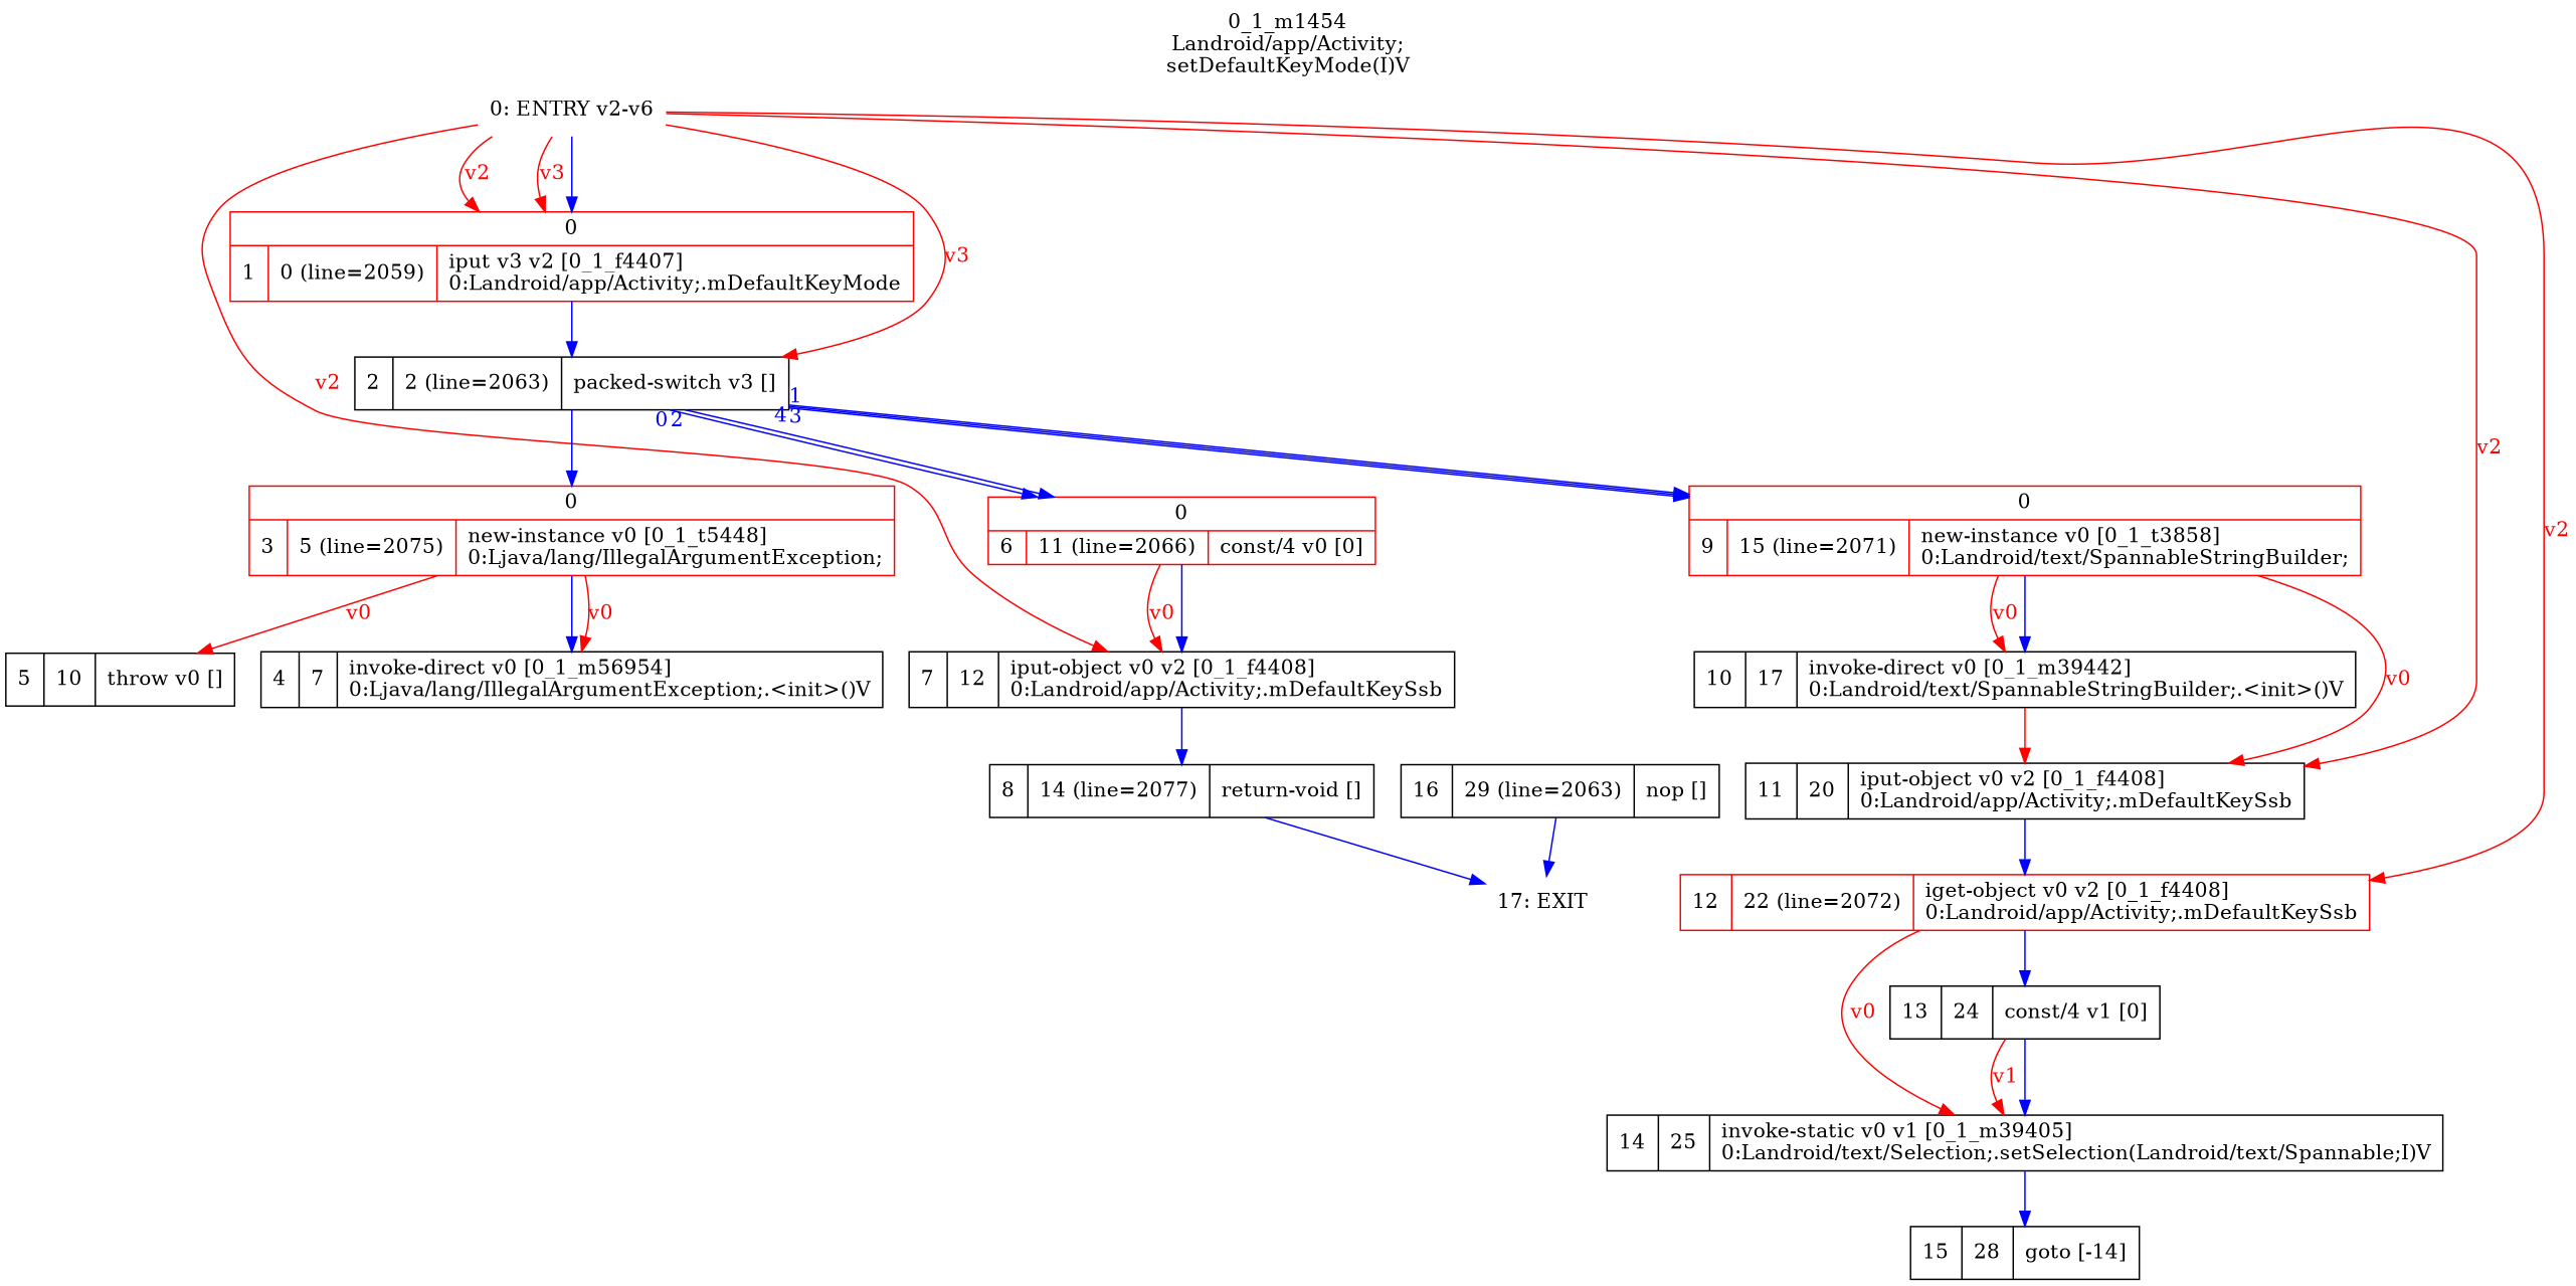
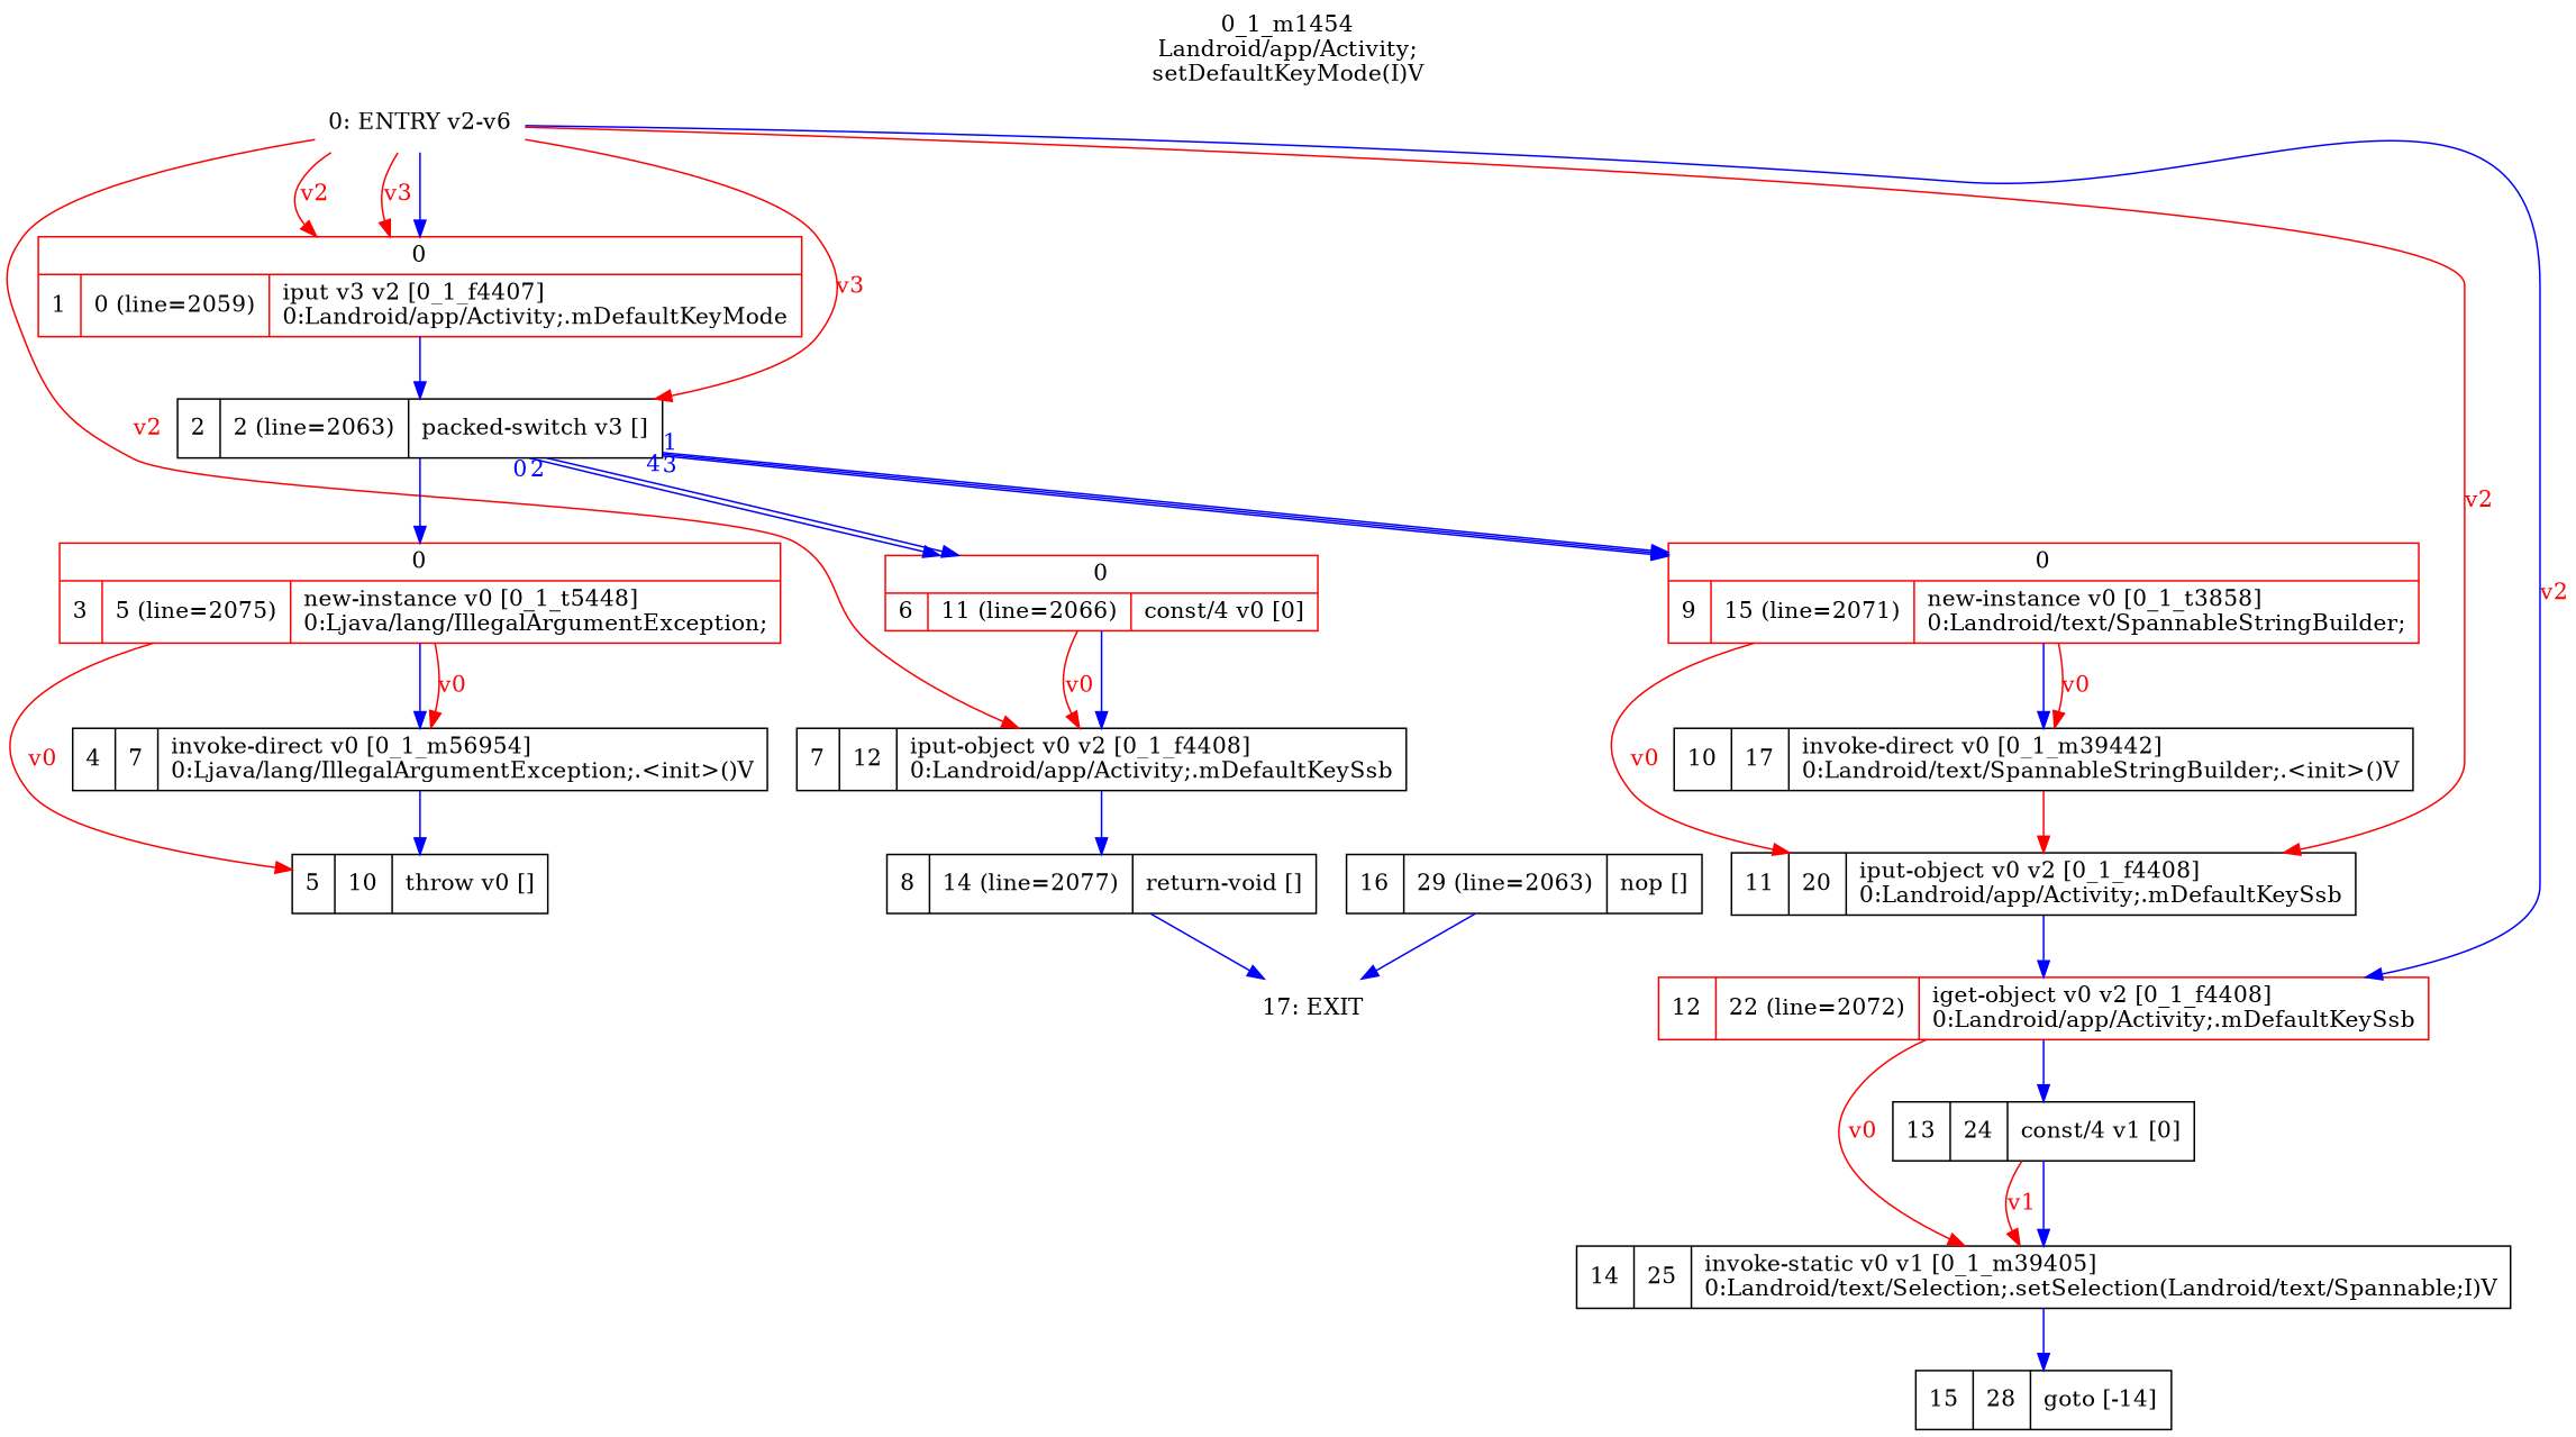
  digraph {
    label="0_1_m1454\nLandroid/app/Activity;\nsetDefaultKeyMode(I)V"
    labelloc=t
    rankdir=UD
    node [shape=record]
    edge [color=blue fontcolor=blue weight=100]
    n1 [label="0: ENTRY v2-v6" shape=plaintext]
    n2 [color=red label="{0|{1|0 (line=2059)|iput v3 v2 [0_1_f4407]\l0:Landroid/app/Activity;.mDefaultKeyMode\l}}"]
    n3 [label="2|2 (line=2063)|packed-switch v3 []\l"]
    n4 [label="7|12|iput-object v0 v2 [0_1_f4408]\l0:Landroid/app/Activity;.mDefaultKeySsb\l"]
    n5 [label="11|20|iput-object v0 v2 [0_1_f4408]\l0:Landroid/app/Activity;.mDefaultKeySsb\l"]
    n6 [color=red label="12|22 (line=2072)|iget-object v0 v2 [0_1_f4408]\l0:Landroid/app/Activity;.mDefaultKeySsb\l"]
    n7 [color=red label="{0|{3|5 (line=2075)|new-instance v0 [0_1_t5448]\l0:Ljava/lang/IllegalArgumentException;\l}}"]
    n8 [color=red label="{0|{6|11 (line=2066)|const/4 v0 [0]\l}}"]
    n9 [color=red label="{0|{9|15 (line=2071)|new-instance v0 [0_1_t3858]\l0:Landroid/text/SpannableStringBuilder;\l}}"]
    n10 [label="8|14 (line=2077)|return-void []\l"]
    n11 [label="13|24|const/4 v1 [0]\l"]
    n12 [label="14|25|invoke-static v0 v1 [0_1_m39405]\l0:Landroid/text/Selection;.setSelection(Landroid/text/Spannable;I)V\l"]
    n13 [label="4|7|invoke-direct v0 [0_1_m56954]\l0:Ljava/lang/IllegalArgumentException;.\<init\>()V\l"]
    n14 [label="5|10|throw v0 []\l"]
    n15 [label="10|17|invoke-direct v0 [0_1_m39442]\l0:Landroid/text/SpannableStringBuilder;.\<init\>()V\l"]
    n16 [label="17: EXIT" shape=plaintext]
    n17 [label="15|28|goto [-14]\l"]
    n18 [label="16|29 (line=2063)|nop []\l"]
    n1 -> n2
    n1 -> n2 [color=red fontcolor=red label=v2 weight=""]
    n1 -> n2 [color=red fontcolor=red label=v3 weight=""]
    n1 -> n3 [color=red fontcolor=red label=v3 weight=""]
    n1 -> n4 [color=red fontcolor=red label=v2 weight=""]
    n1 -> n5 [color=red fontcolor=red label=v2 weight=""]
-   n1 -> n6 [color=red fontcolor=red label=v2 weight=""]
+   n1 -> n6 [fontcolor=red label=v2 weight=""]
    n2 -> n3
    n3 -> n7
    n3 -> n8 [taillabel=0 weight=10]
    n3 -> n8 [taillabel=2 weight=10]
    n3 -> n9 [taillabel=1 weight=10]
    n3 -> n9 [taillabel=3 weight=10]
    n3 -> n9 [taillabel=4 weight=10]
    n4 -> n10
    n5 -> n6
    n6 -> n11
    n6 -> n12 [color=red fontcolor=red label=v0 weight=""]
    n7 -> n13
    n7 -> n13 [color=red fontcolor=red label=v0 weight=""]
    n7 -> n14 [color=red fontcolor=red label=v0 weight=""]
    n8 -> n4
    n8 -> n4 [color=red fontcolor=red label=v0 weight=""]
    n9 -> n5 [color=red fontcolor=red label=v0 weight=""]
    n9 -> n15
    n9 -> n15 [color=red fontcolor=red label=v0 weight=""]
    n10 -> n16
    n11 -> n12
    n11 -> n12 [color=red fontcolor=red label=v1 weight=""]
    n12 -> n17
+   n13 -> n14
    n15 -> n5 [color=red]
    n18 -> n16
  }
